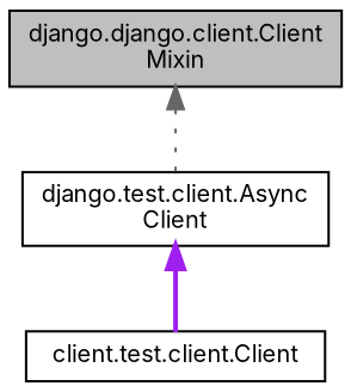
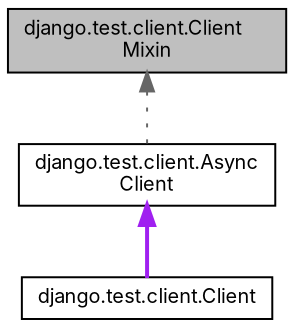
  digraph {
    fontname=Inter
    node [color=black fillcolor=white fontname=Inter fontsize=10 shape=record style=filled]
    edge [dir=back fontname=Inter fontsize=10 labelfontname=Helvetica labelfontsize=10]
-   n1 [fillcolor=grey75 fontcolor=black height=0.2 label="django.django.client.Client\lMixin" width=0.4]
+   n1 [fillcolor=grey75 fontcolor=black height=0.2 label="django.test.client.Client\lMixin" width=0.4]
    n2 [height=0.2 label="django.test.client.Async\lClient" width=0.4]
-   n3 [height=0.2 label="client.test.client.Client" width=0.4]
+   n3 [height=0.2 label="django.test.client.Client" width=0.4]
    n1 -> n2 [color=gray40 style=dotted]
    n2 -> n3 [color=purple style=bold]
  }
